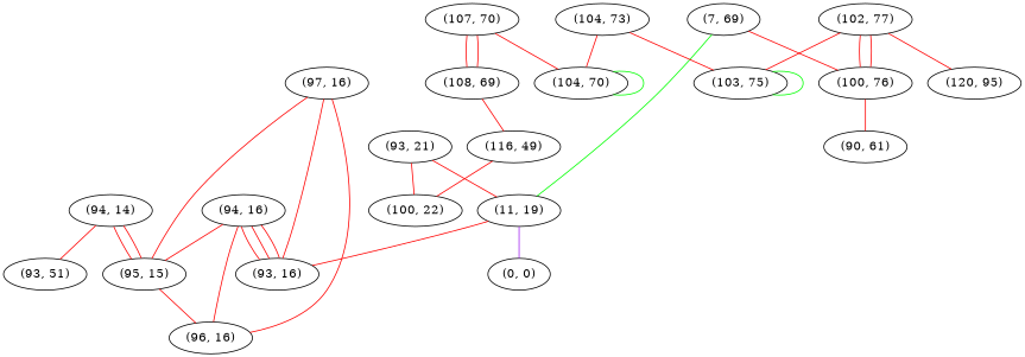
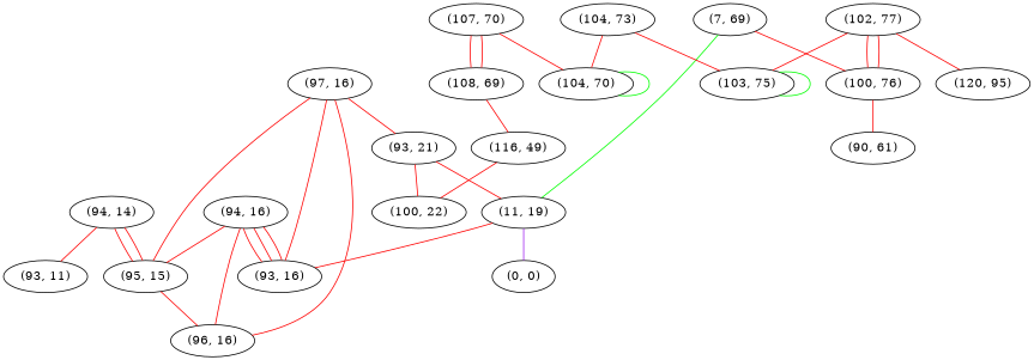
  graph {
    edge [color=red weight=1]
    "(94, 14)"
-   "(93, 11)" [label="(93, 51)"]
+   "(93, 11)"
    "(95, 15)"
    "(96, 16)"
    "(97, 16)"
    "(93, 21)"
    "(93, 16)"
    "(100, 22)"
    "(11, 19)"
    "(0, 0)"
    "(7, 69)"
    "(100, 76)"
    "(90, 61)"
    "(94, 16)"
    "(102, 77)"
    "(103, 75)"
    "(120, 95)"
    "(107, 70)"
    "(108, 69)"
    "(104, 70)"
    "(116, 49)"
    "(104, 73)"
    "(94, 14)" -- "(93, 11)"
    "(94, 14)" -- "(95, 15)"
    "(94, 14)" -- "(95, 15)"
    "(95, 15)" -- "(96, 16)"
    "(97, 16)" -- "(95, 15)"
    "(97, 16)" -- "(96, 16)"
+   "(97, 16)" -- "(93, 21)"
    "(97, 16)" -- "(93, 16)"
    "(93, 21)" -- "(100, 22)"
    "(93, 21)" -- "(11, 19)"
    "(11, 19)" -- "(93, 16)"
    "(11, 19)" -- "(0, 0)" [color=purple weight=4]
    "(7, 69)" -- "(11, 19)" [color=green]
    "(7, 69)" -- "(100, 76)"
    "(100, 76)" -- "(90, 61)"
    "(94, 16)" -- "(95, 15)"
    "(94, 16)" -- "(96, 16)"
    "(94, 16)" -- "(93, 16)"
    "(94, 16)" -- "(93, 16)"
    "(94, 16)" -- "(93, 16)"
    "(102, 77)" -- "(100, 76)"
    "(102, 77)" -- "(100, 76)"
    "(102, 77)" -- "(103, 75)"
    "(102, 77)" -- "(120, 95)"
    "(103, 75)" -- "(103, 75)" [color=green weight=2]
    "(107, 70)" -- "(108, 69)"
    "(107, 70)" -- "(108, 69)"
    "(107, 70)" -- "(104, 70)"
    "(108, 69)" -- "(116, 49)"
    "(104, 70)" -- "(104, 70)" [color=green weight=2]
    "(116, 49)" -- "(100, 22)"
    "(104, 73)" -- "(103, 75)"
    "(104, 73)" -- "(104, 70)"
  }
